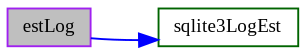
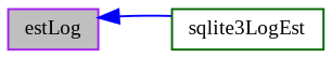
  digraph {
    rankdir=LR
    fontname="Liberation Serif"
    node [fontname="Liberation Serif" fontsize=10 shape=record style=filled]
    n1 [color=purple fillcolor=grey75 fontcolor=black height=0.2 label=estLog width=0.4]
    n2 [color=darkgreen fillcolor=white height=0.2 label=sqlite3LogEst width=0.4]
-   n1 -> n2 [color=blue fontname="Liberation Serif" fontsize=10 labelfontname=FreeSans labelfontsize=10 style=solid]
+   n2 -> n1 [color=blue fontname="Liberation Serif" fontsize=10 labelfontname=FreeSans labelfontsize=10 style=solid]
  }
